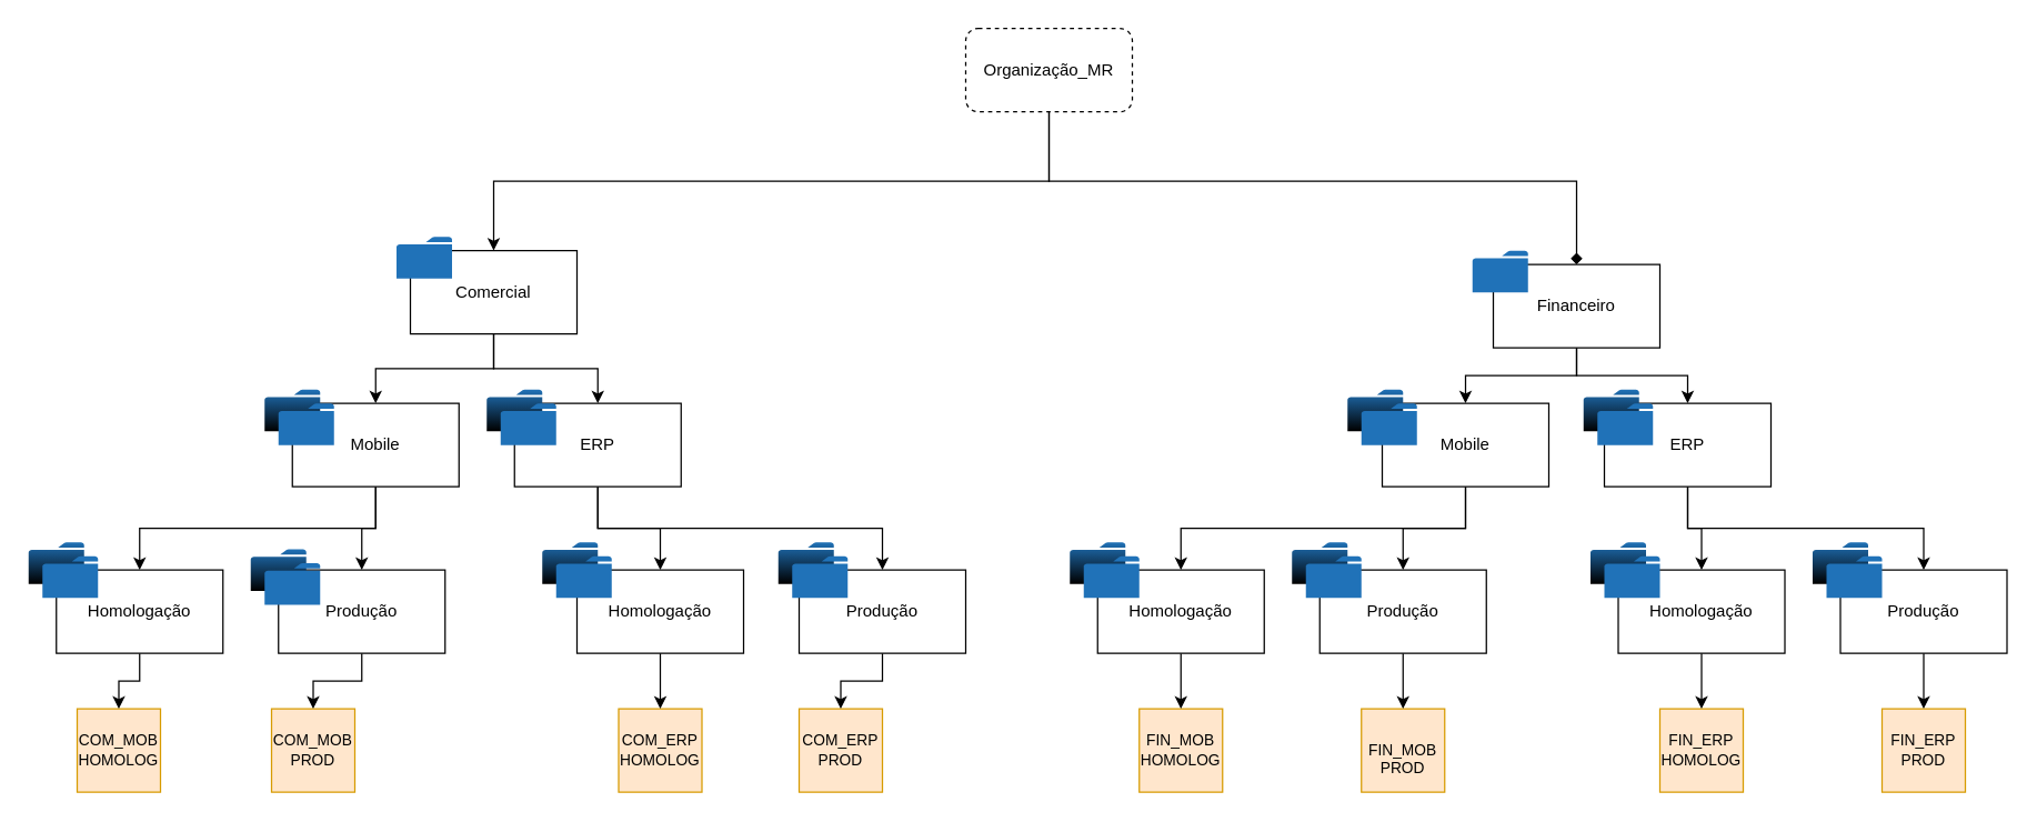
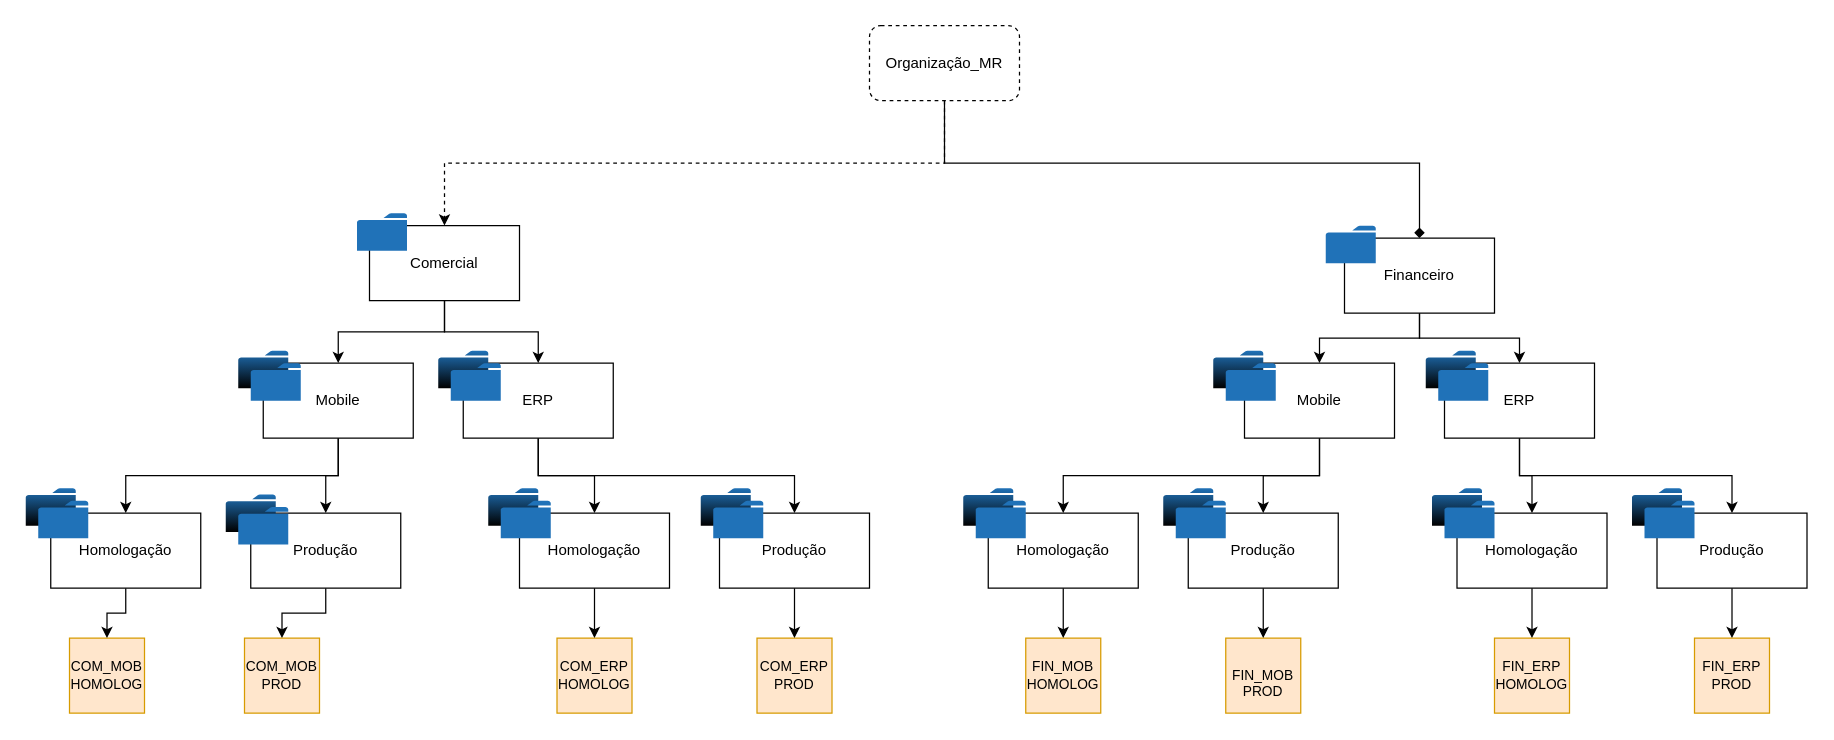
  <mxCell id="0" />
  <mxCell id="1" parent="0" />
- <mxCell id="2" style="edgeStyle=orthogonalEdgeStyle;rounded=0;orthogonalLoop=1;jettySize=auto;html=1;exitX=0.5;exitY=1;exitDx=0;exitDy=0;" edge="1" parent="1" source="4" target="7"><mxGeometry relative="1" as="geometry" /></mxCell>
+ <mxCell id="2" style="edgeStyle=orthogonalEdgeStyle;rounded=0;orthogonalLoop=1;jettySize=auto;html=1;exitX=0.5;exitY=1;exitDx=0;exitDy=0;dashed=1;" edge="1" parent="1" source="4" target="7"><mxGeometry relative="1" as="geometry" /></mxCell>
  <mxCell id="3" style="edgeStyle=orthogonalEdgeStyle;rounded=0;orthogonalLoop=1;jettySize=auto;html=1;exitX=0.5;exitY=1;exitDx=0;exitDy=0;endArrow=diamond;" edge="1" parent="1" source="4" target="10"><mxGeometry relative="1" as="geometry"><Array as="points"><mxPoint x="755" y="130" /><mxPoint x="1135" y="130" /></Array></mxGeometry></mxCell>
  <mxCell id="4" value="Organização_MR" style="rounded=1;whiteSpace=wrap;html=1;dashed=1;" parent="1" vertex="1"><mxGeometry x="695" y="20" width="120" height="60" as="geometry" /></mxCell>
  <mxCell id="5" style="edgeStyle=orthogonalEdgeStyle;rounded=0;orthogonalLoop=1;jettySize=auto;html=1;exitX=0.5;exitY=1;exitDx=0;exitDy=0;" parent="1" source="7" target="13" edge="1"><mxGeometry relative="1" as="geometry" /></mxCell>
  <mxCell id="6" style="edgeStyle=orthogonalEdgeStyle;rounded=0;orthogonalLoop=1;jettySize=auto;html=1;exitX=0.5;exitY=1;exitDx=0;exitDy=0;" parent="1" source="7" target="16" edge="1"><mxGeometry relative="1" as="geometry" /></mxCell>
  <mxCell id="7" value="Comercial" style="rounded=0;whiteSpace=wrap;html=1;" parent="1" vertex="1"><mxGeometry x="295" y="180" width="120" height="60" as="geometry" /></mxCell>
  <mxCell id="8" style="edgeStyle=orthogonalEdgeStyle;rounded=0;orthogonalLoop=1;jettySize=auto;html=1;exitX=0.5;exitY=1;exitDx=0;exitDy=0;entryX=0.5;entryY=0;entryDx=0;entryDy=0;" parent="1" source="10" target="19" edge="1"><mxGeometry relative="1" as="geometry" /></mxCell>
  <mxCell id="9" style="edgeStyle=orthogonalEdgeStyle;rounded=0;orthogonalLoop=1;jettySize=auto;html=1;exitX=0.5;exitY=1;exitDx=0;exitDy=0;" parent="1" source="10" target="22" edge="1"><mxGeometry relative="1" as="geometry" /></mxCell>
  <mxCell id="10" value="Financeiro" style="rounded=0;whiteSpace=wrap;html=1;" parent="1" vertex="1"><mxGeometry x="1075" y="190" width="120" height="60" as="geometry" /></mxCell>
  <mxCell id="11" style="edgeStyle=orthogonalEdgeStyle;rounded=0;orthogonalLoop=1;jettySize=auto;html=1;exitX=0.5;exitY=1;exitDx=0;exitDy=0;" edge="1" parent="1" source="13" target="42"><mxGeometry relative="1" as="geometry" /></mxCell>
  <mxCell id="12" style="edgeStyle=orthogonalEdgeStyle;rounded=0;orthogonalLoop=1;jettySize=auto;html=1;exitX=0.5;exitY=1;exitDx=0;exitDy=0;" edge="1" parent="1" source="13" target="44"><mxGeometry relative="1" as="geometry" /></mxCell>
  <mxCell id="13" value="Mobile" style="rounded=0;whiteSpace=wrap;html=1;" parent="1" vertex="1"><mxGeometry x="210" y="290" width="120" height="60" as="geometry" /></mxCell>
  <mxCell id="14" style="edgeStyle=orthogonalEdgeStyle;rounded=0;orthogonalLoop=1;jettySize=auto;html=1;exitX=0.5;exitY=1;exitDx=0;exitDy=0;entryX=0.5;entryY=0;entryDx=0;entryDy=0;" edge="1" parent="1" source="16" target="48"><mxGeometry relative="1" as="geometry" /></mxCell>
  <mxCell id="15" style="edgeStyle=orthogonalEdgeStyle;rounded=0;orthogonalLoop=1;jettySize=auto;html=1;exitX=0.5;exitY=1;exitDx=0;exitDy=0;" edge="1" parent="1" source="16" target="46"><mxGeometry relative="1" as="geometry" /></mxCell>
  <mxCell id="16" value="ERP" style="rounded=0;whiteSpace=wrap;html=1;" parent="1" vertex="1"><mxGeometry x="370" y="290" width="120" height="60" as="geometry" /></mxCell>
  <mxCell id="17" style="edgeStyle=orthogonalEdgeStyle;rounded=0;orthogonalLoop=1;jettySize=auto;html=1;exitX=0.5;exitY=1;exitDx=0;exitDy=0;entryX=0.5;entryY=0;entryDx=0;entryDy=0;" edge="1" parent="1" source="19" target="50"><mxGeometry relative="1" as="geometry" /></mxCell>
  <mxCell id="18" style="edgeStyle=orthogonalEdgeStyle;rounded=0;orthogonalLoop=1;jettySize=auto;html=1;exitX=0.5;exitY=1;exitDx=0;exitDy=0;" edge="1" parent="1" source="19" target="52"><mxGeometry relative="1" as="geometry" /></mxCell>
  <mxCell id="19" value="Mobile" style="rounded=0;whiteSpace=wrap;html=1;" parent="1" vertex="1"><mxGeometry x="995" y="290" width="120" height="60" as="geometry" /></mxCell>
  <mxCell id="20" style="edgeStyle=orthogonalEdgeStyle;rounded=0;orthogonalLoop=1;jettySize=auto;html=1;exitX=0.5;exitY=1;exitDx=0;exitDy=0;" edge="1" parent="1" source="22" target="56"><mxGeometry relative="1" as="geometry" /></mxCell>
  <mxCell id="21" style="edgeStyle=orthogonalEdgeStyle;rounded=0;orthogonalLoop=1;jettySize=auto;html=1;exitX=0.5;exitY=1;exitDx=0;exitDy=0;entryX=0.5;entryY=0;entryDx=0;entryDy=0;" edge="1" parent="1" source="22" target="54"><mxGeometry relative="1" as="geometry" /></mxCell>
  <mxCell id="22" value="ERP" style="rounded=0;whiteSpace=wrap;html=1;" parent="1" vertex="1"><mxGeometry x="1155" y="290" width="120" height="60" as="geometry" /></mxCell>
  <mxCell id="23" value="COM_MOB&lt;br style=&quot;font-size: 11px;&quot;&gt;HOMOLOG" style="whiteSpace=wrap;html=1;aspect=fixed;fontSize=11;labelBackgroundColor=none;fillColor=#ffe6cc;strokeColor=#d79b00;" parent="1" vertex="1"><mxGeometry x="55" y="510" width="60" height="60" as="geometry" /></mxCell>
  <mxCell id="24" value="COM_MOB&lt;br style=&quot;font-size: 11px;&quot;&gt;PROD" style="whiteSpace=wrap;html=1;aspect=fixed;fontSize=11;labelBackgroundColor=none;fillColor=#ffe6cc;strokeColor=#d79b00;" parent="1" vertex="1"><mxGeometry x="195" y="510" width="60" height="60" as="geometry" /></mxCell>
  <mxCell id="25" value="COM_ERP&lt;br style=&quot;font-size: 11px;&quot;&gt;HOMOLOG" style="whiteSpace=wrap;html=1;aspect=fixed;fontSize=11;labelBackgroundColor=none;fillColor=#ffe6cc;strokeColor=#d79b00;" parent="1" vertex="1"><mxGeometry x="445" y="510" width="60" height="60" as="geometry" /></mxCell>
- <mxCell id="26" value="COM_ERP&lt;br style=&quot;font-size: 11px;&quot;&gt;PROD" style="whiteSpace=wrap;html=1;aspect=fixed;fontSize=11;labelBackgroundColor=none;fillColor=#ffe6cc;strokeColor=#d79b00;" parent="1" vertex="1"><mxGeometry x="575" y="510" width="60" height="60" as="geometry" /></mxCell>
+ <mxCell id="26" value="COM_ERP&lt;br style=&quot;font-size: 11px;&quot;&gt;PROD" style="whiteSpace=wrap;html=1;aspect=fixed;fontSize=11;labelBackgroundColor=none;fillColor=#ffe6cc;strokeColor=#d79b00;" parent="1" vertex="1"><mxGeometry x="605" y="510" width="60" height="60" as="geometry" /></mxCell>
  <mxCell id="27" value="FIN_MOB&lt;br&gt;HOMOLOG" style="whiteSpace=wrap;html=1;aspect=fixed;fontSize=11;labelBackgroundColor=none;fillColor=#ffe6cc;strokeColor=#d79b00;" parent="1" vertex="1"><mxGeometry x="820" y="510" width="60" height="60" as="geometry" /></mxCell>
  <mxCell id="28" value="&lt;br&gt;&lt;span style=&quot;font-family: Helvetica; font-size: 11px; font-style: normal; font-variant-ligatures: normal; font-variant-caps: normal; font-weight: 400; letter-spacing: normal; orphans: 2; text-align: center; text-indent: 0px; text-transform: none; widows: 2; word-spacing: 0px; -webkit-text-stroke-width: 0px; text-decoration-thickness: initial; text-decoration-style: initial; text-decoration-color: initial; float: none; display: inline !important;&quot;&gt;FIN_MOB&lt;/span&gt;&lt;br style=&quot;border-color: var(--border-color); font-family: Helvetica; font-size: 11px; font-style: normal; font-variant-ligatures: normal; font-variant-caps: normal; font-weight: 400; letter-spacing: normal; orphans: 2; text-align: center; text-indent: 0px; text-transform: none; widows: 2; word-spacing: 0px; -webkit-text-stroke-width: 0px; text-decoration-thickness: initial; text-decoration-style: initial; text-decoration-color: initial;&quot;&gt;&lt;span style=&quot;font-family: Helvetica; font-size: 11px; font-style: normal; font-variant-ligatures: normal; font-variant-caps: normal; font-weight: 400; letter-spacing: normal; orphans: 2; text-align: center; text-indent: 0px; text-transform: none; widows: 2; word-spacing: 0px; -webkit-text-stroke-width: 0px; text-decoration-thickness: initial; text-decoration-style: initial; text-decoration-color: initial; float: none; display: inline !important;&quot;&gt;PROD&lt;/span&gt;&lt;br&gt;" style="whiteSpace=wrap;html=1;aspect=fixed;fontSize=11;labelBackgroundColor=none;fillColor=#ffe6cc;strokeColor=#d79b00;" parent="1" vertex="1"><mxGeometry x="980" y="510" width="60" height="60" as="geometry" /></mxCell>
  <mxCell id="29" value="FIN_ERP&lt;br&gt;HOMOLOG" style="whiteSpace=wrap;html=1;aspect=fixed;fontSize=11;labelBackgroundColor=none;fillColor=#ffe6cc;strokeColor=#d79b00;" parent="1" vertex="1"><mxGeometry x="1195" y="510" width="60" height="60" as="geometry" /></mxCell>
  <mxCell id="30" value="FIN_ERP&lt;br&gt;PROD" style="whiteSpace=wrap;html=1;aspect=fixed;fontSize=11;labelBackgroundColor=none;fillColor=#ffe6cc;strokeColor=#d79b00;" parent="1" vertex="1"><mxGeometry x="1355" y="510" width="60" height="60" as="geometry" /></mxCell>
  <mxCell id="31" value="" style="sketch=0;pointerEvents=1;shadow=0;dashed=0;html=1;strokeColor=none;labelPosition=center;verticalLabelPosition=bottom;verticalAlign=top;outlineConnect=0;align=center;shape=mxgraph.office.concepts.folder;fillColor=#2072B8;" parent="1" vertex="1"><mxGeometry x="285" y="170" width="40" height="30" as="geometry" /></mxCell>
  <mxCell id="32" value="" style="sketch=0;pointerEvents=1;shadow=0;dashed=0;html=1;strokeColor=none;labelPosition=center;verticalLabelPosition=bottom;verticalAlign=top;outlineConnect=0;align=center;shape=mxgraph.office.concepts.folder;fillColor=#2072B8;" parent="1" vertex="1"><mxGeometry x="1060" y="180" width="40" height="30" as="geometry" /></mxCell>
  <mxCell id="33" value="" style="sketch=0;pointerEvents=1;shadow=0;dashed=0;html=1;strokeColor=none;labelPosition=center;verticalLabelPosition=bottom;verticalAlign=top;outlineConnect=0;align=center;shape=mxgraph.office.concepts.folder;fillColor=#2072B8;gradientColor=default;" parent="1" vertex="1"><mxGeometry x="190" y="280" width="40" height="30" as="geometry" /></mxCell>
  <mxCell id="34" value="" style="sketch=0;pointerEvents=1;shadow=0;dashed=0;html=1;strokeColor=none;labelPosition=center;verticalLabelPosition=bottom;verticalAlign=top;outlineConnect=0;align=center;shape=mxgraph.office.concepts.folder;fillColor=#2072B8;" parent="1" vertex="1"><mxGeometry x="200" y="290" width="40" height="30" as="geometry" /></mxCell>
  <mxCell id="35" value="" style="sketch=0;pointerEvents=1;shadow=0;dashed=0;html=1;strokeColor=none;labelPosition=center;verticalLabelPosition=bottom;verticalAlign=top;outlineConnect=0;align=center;shape=mxgraph.office.concepts.folder;fillColor=#2072B8;gradientColor=default;" parent="1" vertex="1"><mxGeometry x="350" y="280" width="40" height="30" as="geometry" /></mxCell>
  <mxCell id="36" value="" style="sketch=0;pointerEvents=1;shadow=0;dashed=0;html=1;strokeColor=none;labelPosition=center;verticalLabelPosition=bottom;verticalAlign=top;outlineConnect=0;align=center;shape=mxgraph.office.concepts.folder;fillColor=#2072B8;gradientColor=none;" parent="1" vertex="1"><mxGeometry x="360" y="290" width="40" height="30" as="geometry" /></mxCell>
  <mxCell id="37" value="" style="sketch=0;pointerEvents=1;shadow=0;dashed=0;html=1;strokeColor=none;labelPosition=center;verticalLabelPosition=bottom;verticalAlign=top;outlineConnect=0;align=center;shape=mxgraph.office.concepts.folder;fillColor=#2072B8;gradientColor=default;" parent="1" vertex="1"><mxGeometry x="970" y="280" width="40" height="30" as="geometry" /></mxCell>
  <mxCell id="38" value="" style="sketch=0;pointerEvents=1;shadow=0;dashed=0;html=1;strokeColor=none;labelPosition=center;verticalLabelPosition=bottom;verticalAlign=top;outlineConnect=0;align=center;shape=mxgraph.office.concepts.folder;fillColor=#2072B8;gradientColor=none;" parent="1" vertex="1"><mxGeometry x="980" y="290" width="40" height="30" as="geometry" /></mxCell>
  <mxCell id="39" value="" style="sketch=0;pointerEvents=1;shadow=0;dashed=0;html=1;strokeColor=none;labelPosition=center;verticalLabelPosition=bottom;verticalAlign=top;outlineConnect=0;align=center;shape=mxgraph.office.concepts.folder;fillColor=#2072B8;gradientColor=default;" parent="1" vertex="1"><mxGeometry x="1140" y="280" width="40" height="30" as="geometry" /></mxCell>
  <mxCell id="40" value="" style="sketch=0;pointerEvents=1;shadow=0;dashed=0;html=1;strokeColor=none;labelPosition=center;verticalLabelPosition=bottom;verticalAlign=top;outlineConnect=0;align=center;shape=mxgraph.office.concepts.folder;fillColor=#2072B8;" parent="1" vertex="1"><mxGeometry x="1150" y="290" width="40" height="30" as="geometry" /></mxCell>
  <mxCell id="41" style="edgeStyle=orthogonalEdgeStyle;rounded=0;orthogonalLoop=1;jettySize=auto;html=1;exitX=0.5;exitY=1;exitDx=0;exitDy=0;entryX=0.5;entryY=0;entryDx=0;entryDy=0;" edge="1" parent="1" source="42" target="23"><mxGeometry relative="1" as="geometry" /></mxCell>
  <mxCell id="42" value="Homologação" style="rounded=0;whiteSpace=wrap;html=1;" vertex="1" parent="1"><mxGeometry x="40" y="410" width="120" height="60" as="geometry" /></mxCell>
  <mxCell id="43" style="edgeStyle=orthogonalEdgeStyle;rounded=0;orthogonalLoop=1;jettySize=auto;html=1;exitX=0.5;exitY=1;exitDx=0;exitDy=0;" edge="1" parent="1" source="44" target="24"><mxGeometry relative="1" as="geometry" /></mxCell>
  <mxCell id="44" value="Produção" style="rounded=0;whiteSpace=wrap;html=1;" vertex="1" parent="1"><mxGeometry x="200" y="410" width="120" height="60" as="geometry" /></mxCell>
  <mxCell id="45" style="edgeStyle=orthogonalEdgeStyle;rounded=0;orthogonalLoop=1;jettySize=auto;html=1;exitX=0.5;exitY=1;exitDx=0;exitDy=0;" edge="1" parent="1" source="46" target="25"><mxGeometry relative="1" as="geometry" /></mxCell>
  <mxCell id="46" value="Homologação" style="rounded=0;whiteSpace=wrap;html=1;" vertex="1" parent="1"><mxGeometry x="415" y="410" width="120" height="60" as="geometry" /></mxCell>
  <mxCell id="47" style="edgeStyle=orthogonalEdgeStyle;rounded=0;orthogonalLoop=1;jettySize=auto;html=1;exitX=0.5;exitY=1;exitDx=0;exitDy=0;" edge="1" parent="1" source="48" target="26"><mxGeometry relative="1" as="geometry" /></mxCell>
  <mxCell id="48" value="Produção" style="rounded=0;whiteSpace=wrap;html=1;" vertex="1" parent="1"><mxGeometry x="575" y="410" width="120" height="60" as="geometry" /></mxCell>
  <mxCell id="49" style="edgeStyle=orthogonalEdgeStyle;rounded=0;orthogonalLoop=1;jettySize=auto;html=1;exitX=0.5;exitY=1;exitDx=0;exitDy=0;entryX=0.5;entryY=0;entryDx=0;entryDy=0;" edge="1" parent="1" source="50" target="27"><mxGeometry relative="1" as="geometry" /></mxCell>
  <mxCell id="50" value="Homologação" style="rounded=0;whiteSpace=wrap;html=1;" vertex="1" parent="1"><mxGeometry x="790" y="410" width="120" height="60" as="geometry" /></mxCell>
  <mxCell id="51" style="edgeStyle=orthogonalEdgeStyle;rounded=0;orthogonalLoop=1;jettySize=auto;html=1;exitX=0.5;exitY=1;exitDx=0;exitDy=0;" edge="1" parent="1" source="52" target="28"><mxGeometry relative="1" as="geometry" /></mxCell>
  <mxCell id="52" value="Produção" style="rounded=0;whiteSpace=wrap;html=1;" vertex="1" parent="1"><mxGeometry x="950" y="410" width="120" height="60" as="geometry" /></mxCell>
  <mxCell id="53" style="edgeStyle=orthogonalEdgeStyle;rounded=0;orthogonalLoop=1;jettySize=auto;html=1;exitX=0.5;exitY=1;exitDx=0;exitDy=0;" edge="1" parent="1" source="54" target="29"><mxGeometry relative="1" as="geometry" /></mxCell>
  <mxCell id="54" value="Homologação" style="rounded=0;whiteSpace=wrap;html=1;" vertex="1" parent="1"><mxGeometry x="1165" y="410" width="120" height="60" as="geometry" /></mxCell>
  <mxCell id="55" style="edgeStyle=orthogonalEdgeStyle;rounded=0;orthogonalLoop=1;jettySize=auto;html=1;exitX=0.5;exitY=1;exitDx=0;exitDy=0;" edge="1" parent="1" source="56" target="30"><mxGeometry relative="1" as="geometry" /></mxCell>
  <mxCell id="56" value="Produção" style="rounded=0;whiteSpace=wrap;html=1;" vertex="1" parent="1"><mxGeometry x="1325" y="410" width="120" height="60" as="geometry" /></mxCell>
  <mxCell id="57" value="" style="sketch=0;pointerEvents=1;shadow=0;dashed=0;html=1;strokeColor=none;labelPosition=center;verticalLabelPosition=bottom;verticalAlign=top;outlineConnect=0;align=center;shape=mxgraph.office.concepts.folder;fillColor=#2072B8;gradientColor=default;" vertex="1" parent="1"><mxGeometry x="20" y="390" width="40" height="30" as="geometry" /></mxCell>
  <mxCell id="58" value="" style="sketch=0;pointerEvents=1;shadow=0;dashed=0;html=1;strokeColor=none;labelPosition=center;verticalLabelPosition=bottom;verticalAlign=top;outlineConnect=0;align=center;shape=mxgraph.office.concepts.folder;fillColor=#2072B8;" vertex="1" parent="1"><mxGeometry x="30" y="400" width="40" height="30" as="geometry" /></mxCell>
  <mxCell id="59" value="" style="sketch=0;pointerEvents=1;shadow=0;dashed=0;html=1;strokeColor=none;labelPosition=center;verticalLabelPosition=bottom;verticalAlign=top;outlineConnect=0;align=center;shape=mxgraph.office.concepts.folder;fillColor=#2072B8;gradientColor=default;" vertex="1" parent="1"><mxGeometry x="180" y="395" width="40" height="30" as="geometry" /></mxCell>
  <mxCell id="60" value="" style="sketch=0;pointerEvents=1;shadow=0;dashed=0;html=1;strokeColor=none;labelPosition=center;verticalLabelPosition=bottom;verticalAlign=top;outlineConnect=0;align=center;shape=mxgraph.office.concepts.folder;fillColor=#2072B8;" vertex="1" parent="1"><mxGeometry x="190" y="405" width="40" height="30" as="geometry" /></mxCell>
  <mxCell id="61" value="" style="sketch=0;pointerEvents=1;shadow=0;dashed=0;html=1;strokeColor=none;labelPosition=center;verticalLabelPosition=bottom;verticalAlign=top;outlineConnect=0;align=center;shape=mxgraph.office.concepts.folder;fillColor=#2072B8;gradientColor=default;" vertex="1" parent="1"><mxGeometry x="390" y="390" width="40" height="30" as="geometry" /></mxCell>
  <mxCell id="62" value="" style="sketch=0;pointerEvents=1;shadow=0;dashed=0;html=1;strokeColor=none;labelPosition=center;verticalLabelPosition=bottom;verticalAlign=top;outlineConnect=0;align=center;shape=mxgraph.office.concepts.folder;fillColor=#2072B8;" vertex="1" parent="1"><mxGeometry x="400" y="400" width="40" height="30" as="geometry" /></mxCell>
  <mxCell id="63" value="" style="sketch=0;pointerEvents=1;shadow=0;dashed=0;html=1;strokeColor=none;labelPosition=center;verticalLabelPosition=bottom;verticalAlign=top;outlineConnect=0;align=center;shape=mxgraph.office.concepts.folder;fillColor=#2072B8;gradientColor=default;" vertex="1" parent="1"><mxGeometry x="560" y="390" width="40" height="30" as="geometry" /></mxCell>
  <mxCell id="64" value="" style="sketch=0;pointerEvents=1;shadow=0;dashed=0;html=1;strokeColor=none;labelPosition=center;verticalLabelPosition=bottom;verticalAlign=top;outlineConnect=0;align=center;shape=mxgraph.office.concepts.folder;fillColor=#2072B8;" vertex="1" parent="1"><mxGeometry x="570" y="400" width="40" height="30" as="geometry" /></mxCell>
  <mxCell id="65" value="" style="sketch=0;pointerEvents=1;shadow=0;dashed=0;html=1;strokeColor=none;labelPosition=center;verticalLabelPosition=bottom;verticalAlign=top;outlineConnect=0;align=center;shape=mxgraph.office.concepts.folder;fillColor=#2072B8;gradientColor=default;" vertex="1" parent="1"><mxGeometry x="770" y="390" width="40" height="30" as="geometry" /></mxCell>
  <mxCell id="66" value="" style="sketch=0;pointerEvents=1;shadow=0;dashed=0;html=1;strokeColor=none;labelPosition=center;verticalLabelPosition=bottom;verticalAlign=top;outlineConnect=0;align=center;shape=mxgraph.office.concepts.folder;fillColor=#2072B8;" vertex="1" parent="1"><mxGeometry x="780" y="400" width="40" height="30" as="geometry" /></mxCell>
  <mxCell id="67" value="" style="sketch=0;pointerEvents=1;shadow=0;dashed=0;html=1;strokeColor=none;labelPosition=center;verticalLabelPosition=bottom;verticalAlign=top;outlineConnect=0;align=center;shape=mxgraph.office.concepts.folder;fillColor=#2072B8;gradientColor=default;" vertex="1" parent="1"><mxGeometry x="930" y="390" width="40" height="30" as="geometry" /></mxCell>
  <mxCell id="68" value="" style="sketch=0;pointerEvents=1;shadow=0;dashed=0;html=1;strokeColor=none;labelPosition=center;verticalLabelPosition=bottom;verticalAlign=top;outlineConnect=0;align=center;shape=mxgraph.office.concepts.folder;fillColor=#2072B8;" vertex="1" parent="1"><mxGeometry x="940" y="400" width="40" height="30" as="geometry" /></mxCell>
  <mxCell id="69" value="" style="sketch=0;pointerEvents=1;shadow=0;dashed=0;html=1;strokeColor=none;labelPosition=center;verticalLabelPosition=bottom;verticalAlign=top;outlineConnect=0;align=center;shape=mxgraph.office.concepts.folder;fillColor=#2072B8;gradientColor=default;" vertex="1" parent="1"><mxGeometry x="1145" y="390" width="40" height="30" as="geometry" /></mxCell>
  <mxCell id="70" value="" style="sketch=0;pointerEvents=1;shadow=0;dashed=0;html=1;strokeColor=none;labelPosition=center;verticalLabelPosition=bottom;verticalAlign=top;outlineConnect=0;align=center;shape=mxgraph.office.concepts.folder;fillColor=#2072B8;" vertex="1" parent="1"><mxGeometry x="1155" y="400" width="40" height="30" as="geometry" /></mxCell>
  <mxCell id="71" value="" style="sketch=0;pointerEvents=1;shadow=0;dashed=0;html=1;strokeColor=none;labelPosition=center;verticalLabelPosition=bottom;verticalAlign=top;outlineConnect=0;align=center;shape=mxgraph.office.concepts.folder;fillColor=#2072B8;gradientColor=default;" vertex="1" parent="1"><mxGeometry x="1305" y="390" width="40" height="30" as="geometry" /></mxCell>
  <mxCell id="72" value="" style="sketch=0;pointerEvents=1;shadow=0;dashed=0;html=1;strokeColor=none;labelPosition=center;verticalLabelPosition=bottom;verticalAlign=top;outlineConnect=0;align=center;shape=mxgraph.office.concepts.folder;fillColor=#2072B8;" vertex="1" parent="1"><mxGeometry x="1315" y="400" width="40" height="30" as="geometry" /></mxCell>
